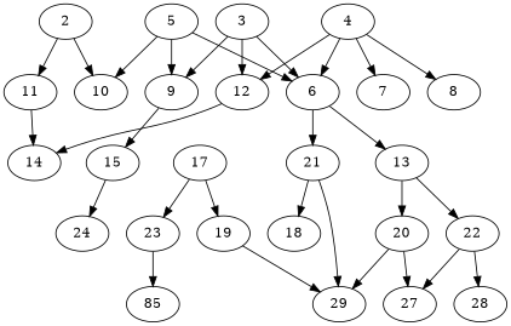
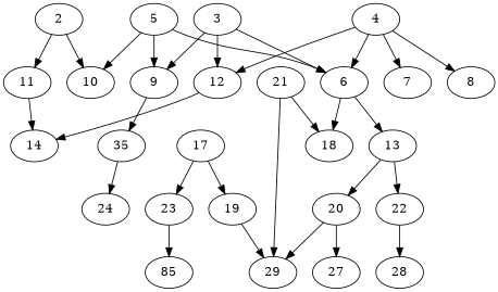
  digraph {
    node [alpha=0.05]
    11 [alpha=0.02 expect_size=34752821711671420]
    14 [expect_size=729720013476675]
    2 [alpha=0.08 expect_size=92686163075937200]
    10 [alpha=0.09 expect_size=164014662428393472000]
    3 [alpha=0.18 expect_size=1021893030092122]
    6 [expect_size=89419375492303159296]
    9 [alpha=0.02 expect_size=7837426463128158208]
    12 [alpha=0.15 expect_size=9642419992605008]
    13 [alpha=0.09 expect_size=90126803085334480]
    18 [alpha=0.09 expect_size=9844425042220688]
-   15 [expect_size=1369293667998072064]
+   15 [expect_size=1369293667998072064 label=35]
    20 [alpha=0.19 expect_size=12959205020577192]
    22 [alpha=0.15 expect_size=566944340333731072]
    24 [alpha=0.06 expect_size=1444321646784276332544]
    4 [alpha=0.13 expect_size=1639451670825238]
    7 [alpha=0.19 expect_size=5140889114427151]
    8 [alpha=0.06 expect_size=2695824605989318]
    17 [alpha=0.16 expect_size=388645630134051667968]
    19 [alpha=0.13 expect_size=40155168187083904]
    23 [alpha=0.20 expect_size=352435075270261604352]
    5 [alpha=0.04 expect_size=317071049908343]
    29 [alpha=0.12 expect_size=1507851507942134120448]
    27 [alpha=0.14 expect_size=2334050071725140344832]
    28 [alpha=0.17 expect_size=397147227688227831808]
    21 [alpha=0.08 expect_size=227217965100191186944]
    n26 [alpha=0.06 expect_size=486790653605362752 label=85]
    11 -> 14
    2 -> 11
    2 -> 10
    3 -> 6
    3 -> 9
    3 -> 12
    6 -> 13
-   6 -> 21
+   6 -> 18
    9 -> 15
    12 -> 14
    13 -> 20
    13 -> 22
    15 -> 24
    20 -> 29
    20 -> 27
-   22 -> 27
    22 -> 28
    4 -> 6
    4 -> 12
    4 -> 7
    4 -> 8
    17 -> 19
    17 -> 23
    19 -> 29
    23 -> n26
    5 -> 10
    5 -> 6
    5 -> 9
    21 -> 18
    21 -> 29
  }
